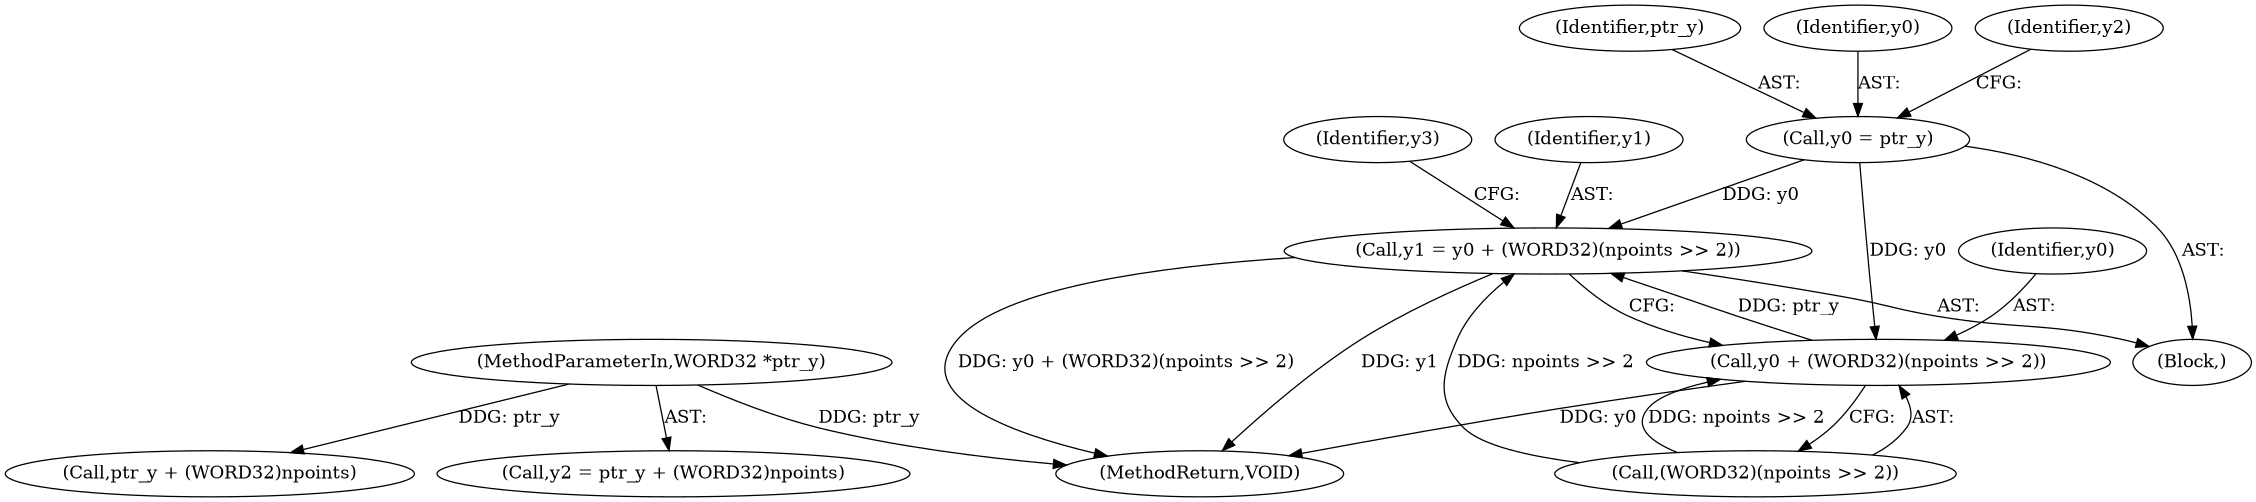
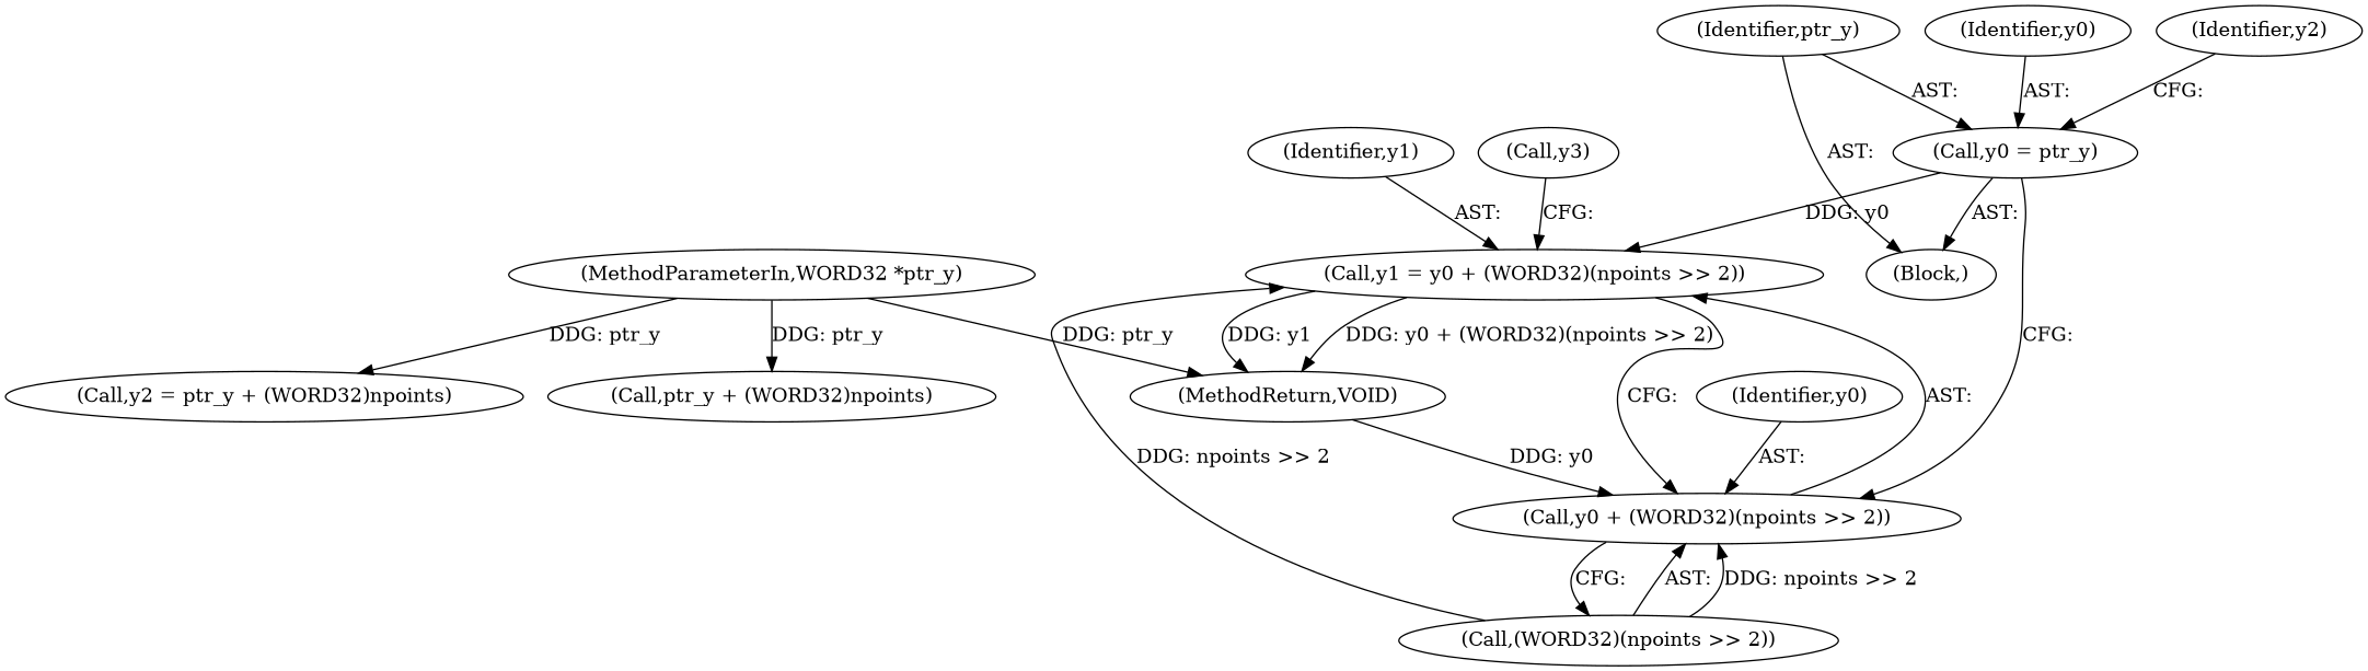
  digraph {
    n1 [label="(Call,y0 = ptr_y)"]
    n2 [label="(Call,y1 = y0 + (WORD32)(npoints >> 2))"]
    n3 [label="(Call,y0 + (WORD32)(npoints >> 2))"]
    n4 [label="(Block,)"]
    n5 [label="(MethodReturn,VOID)"]
    n6 [label="(Call,(WORD32)(npoints >> 2))"]
    n7 [label="(Identifier,ptr_y)"]
    n8 [label="(MethodParameterIn,WORD32 *ptr_y)"]
    n9 [label="(Call,y2 = ptr_y + (WORD32)npoints)"]
    n10 [label="(Call,ptr_y + (WORD32)npoints)"]
-   n11 [label="(Identifier,y3)"]
+   n11 [label="(Call,y3)"]
    n12 [label="(Identifier,y0)"]
    n13 [label="(Identifier,y0)"]
    n14 [label="(Identifier,y2)"]
    n15 [label="(Identifier,y1)"]
    n1 -> n2 [label="DDG: y0"]
-   n1 -> n3 [label="DDG: y0"]
+   n1 -> n3 [label="CFG: "]
    n1 -> n4 [label="AST: "]
    n2 -> n3 [label="CFG: "]
-   n2 -> n4 [label="AST: "]
+   n7 -> n4 [label="AST: "]
    n2 -> n5 [label="DDG: y1"]
    n2 -> n5 [label="DDG: y0 + (WORD32)(npoints >> 2)"]
-   n3 -> n2 [label="DDG: ptr_y"]
-   n3 -> n5 [label="DDG: y0"]
+   n3 -> n2 [label="AST: "]
+   n5 -> n3 [label="DDG: y0"]
    n3 -> n6 [label="CFG: "]
    n6 -> n2 [label="DDG: npoints >> 2"]
    n6 -> n3 [label="AST: "]
    n6 -> n3 [label="DDG: npoints >> 2"]
    n7 -> n1 [label="AST: "]
    n8 -> n5 [label="DDG: ptr_y"]
-   n8 -> n9 [label="AST: "]
+   n8 -> n9 [label="DDG: ptr_y"]
    n8 -> n10 [label="DDG: ptr_y"]
    n11 -> n2 [label="CFG: "]
    n12 -> n1 [label="AST: "]
    n13 -> n3 [label="AST: "]
    n14 -> n1 [label="CFG: "]
    n15 -> n2 [label="AST: "]
  }
